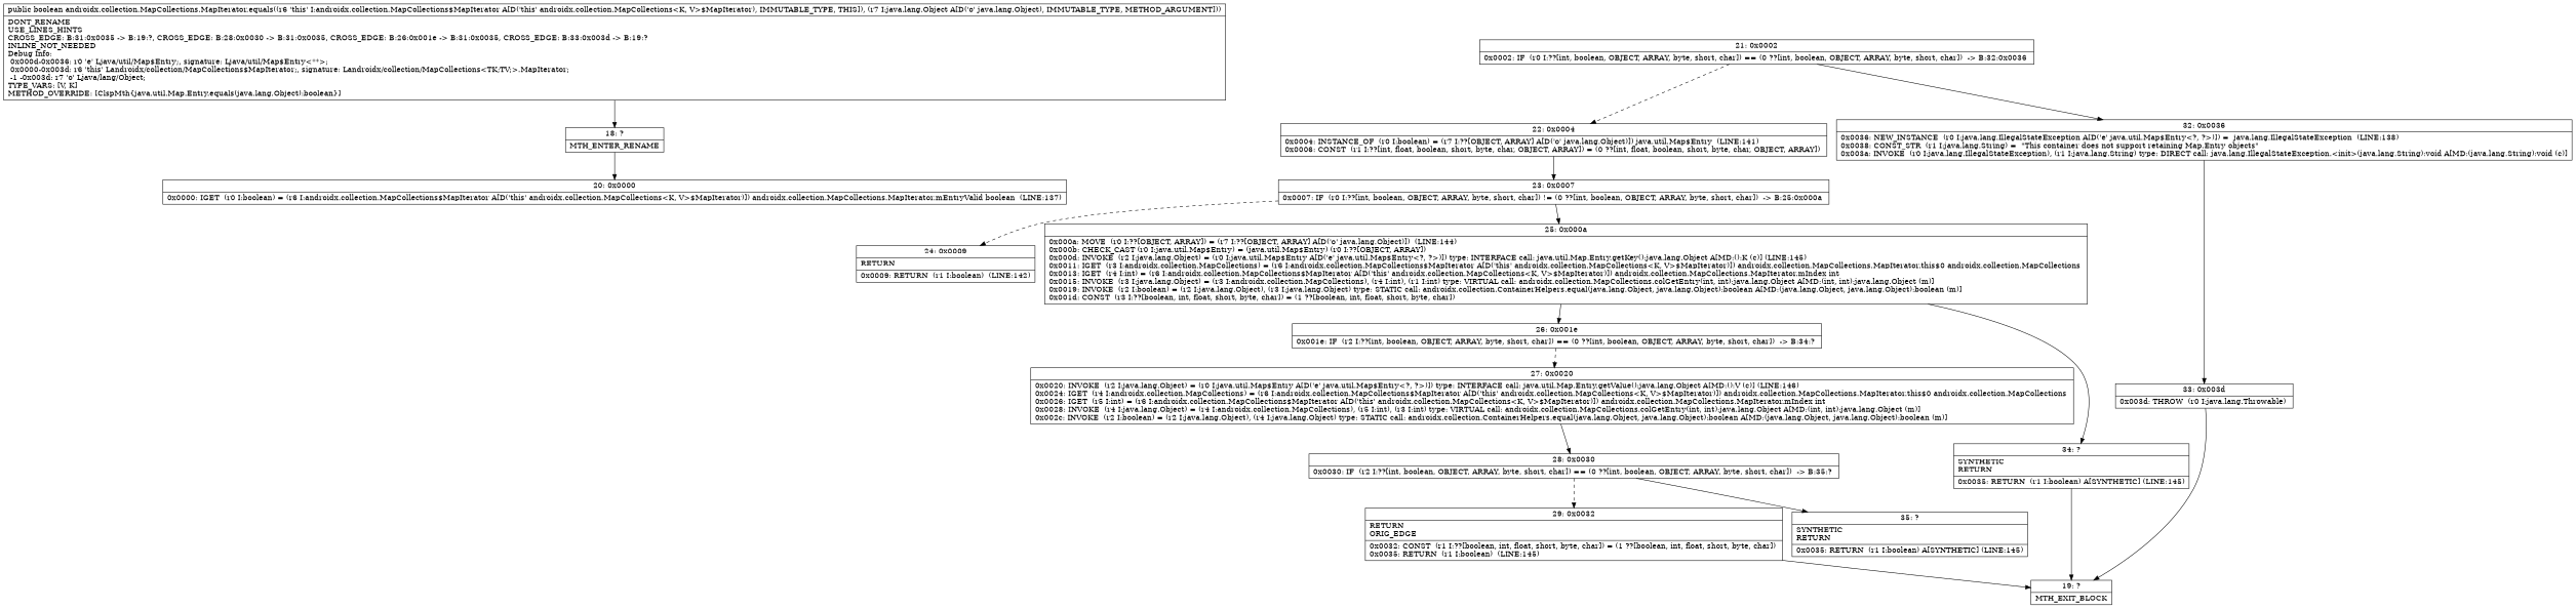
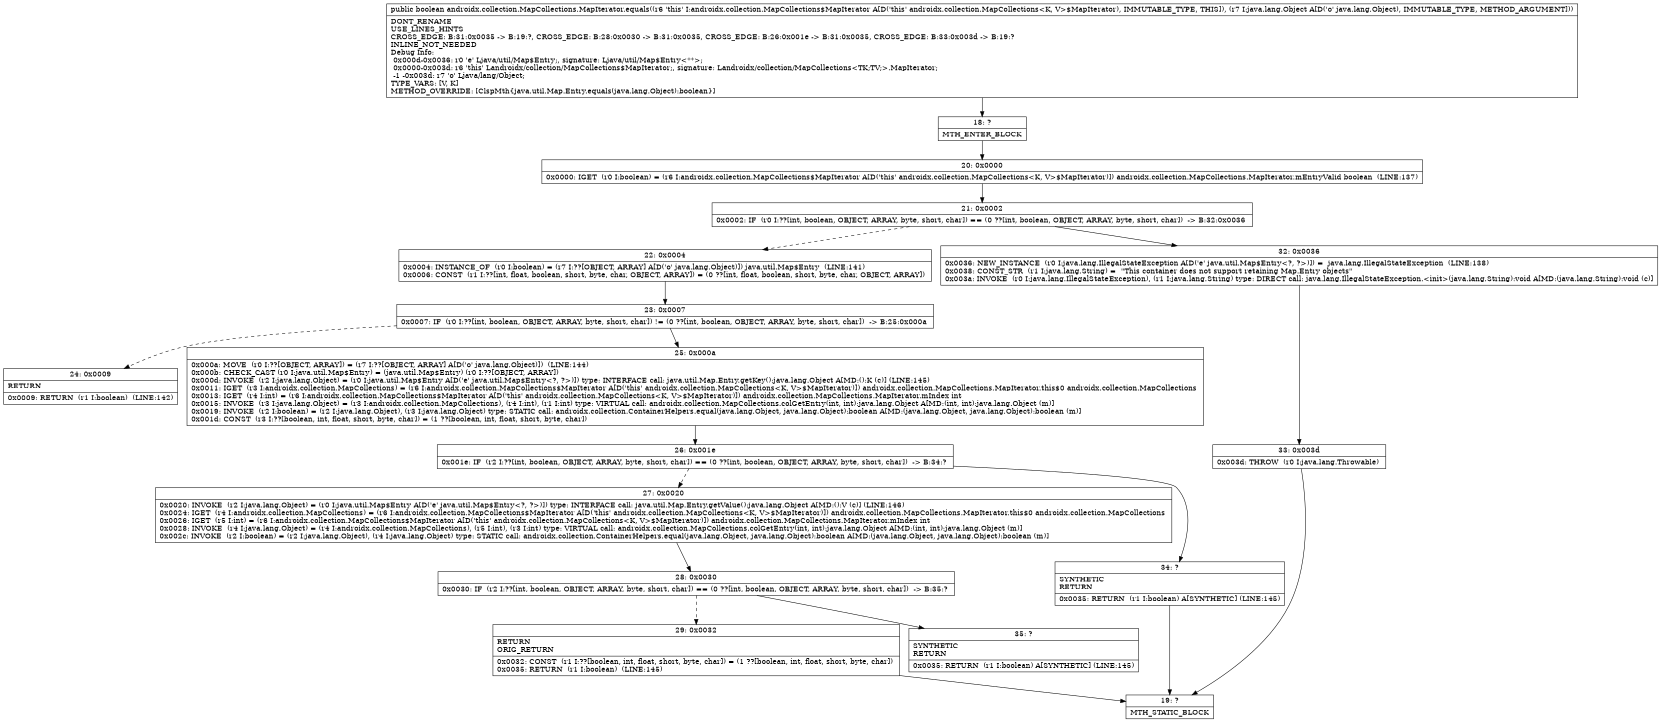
  digraph {
    fontname="DejaVu Serif"
    node [fontname="DejaVu Serif" shape=record]
    edge [fontname="DejaVu Serif"]
-   n1 [label="{18\:\ ?|MTH_ENTER_RENAME\l}"]
+   n1 [label="{18\:\ ?|MTH_ENTER_BLOCK\l}"]
    n2 [label="{20\:\ 0x0000|0x0000: IGET  (r0 I:boolean) = (r6 I:androidx.collection.MapCollections$MapIterator A[D('this' androidx.collection.MapCollections\<K, V\>$MapIterator)]) androidx.collection.MapCollections.MapIterator.mEntryValid boolean  (LINE:137)\l}"]
    n3 [label="{21\:\ 0x0002|0x0002: IF  (r0 I:??[int, boolean, OBJECT, ARRAY, byte, short, char]) == (0 ??[int, boolean, OBJECT, ARRAY, byte, short, char])  \-\> B:32:0x0036 \l}"]
    n4 [label="{22\:\ 0x0004|0x0004: INSTANCE_OF  (r0 I:boolean) = (r7 I:??[OBJECT, ARRAY] A[D('o' java.lang.Object)]) java.util.Map$Entry  (LINE:141)\l0x0006: CONST  (r1 I:??[int, float, boolean, short, byte, char, OBJECT, ARRAY]) = (0 ??[int, float, boolean, short, byte, char, OBJECT, ARRAY]) \l}"]
    n5 [label="{32\:\ 0x0036|0x0036: NEW_INSTANCE  (r0 I:java.lang.IllegalStateException A[D('e' java.util.Map$Entry\<?, ?\>)]) =  java.lang.IllegalStateException  (LINE:138)\l0x0038: CONST_STR  (r1 I:java.lang.String) =  \"This container does not support retaining Map.Entry objects\" \l0x003a: INVOKE  (r0 I:java.lang.IllegalStateException), (r1 I:java.lang.String) type: DIRECT call: java.lang.IllegalStateException.\<init\>(java.lang.String):void A[MD:(java.lang.String):void (c)]\l}"]
    n6 [label="{23\:\ 0x0007|0x0007: IF  (r0 I:??[int, boolean, OBJECT, ARRAY, byte, short, char]) != (0 ??[int, boolean, OBJECT, ARRAY, byte, short, char])  \-\> B:25:0x000a \l}"]
    n7 [label="{33\:\ 0x003d|0x003d: THROW  (r0 I:java.lang.Throwable) \l}"]
    n8 [label="{24\:\ 0x0009|RETURN\l|0x0009: RETURN  (r1 I:boolean)  (LINE:142)\l}"]
    n9 [label="{25\:\ 0x000a|0x000a: MOVE  (r0 I:??[OBJECT, ARRAY]) = (r7 I:??[OBJECT, ARRAY] A[D('o' java.lang.Object)])  (LINE:144)\l0x000b: CHECK_CAST (r0 I:java.util.Map$Entry) = (java.util.Map$Entry) (r0 I:??[OBJECT, ARRAY]) \l0x000d: INVOKE  (r2 I:java.lang.Object) = (r0 I:java.util.Map$Entry A[D('e' java.util.Map$Entry\<?, ?\>)]) type: INTERFACE call: java.util.Map.Entry.getKey():java.lang.Object A[MD:():K (c)] (LINE:145)\l0x0011: IGET  (r3 I:androidx.collection.MapCollections) = (r6 I:androidx.collection.MapCollections$MapIterator A[D('this' androidx.collection.MapCollections\<K, V\>$MapIterator)]) androidx.collection.MapCollections.MapIterator.this$0 androidx.collection.MapCollections \l0x0013: IGET  (r4 I:int) = (r6 I:androidx.collection.MapCollections$MapIterator A[D('this' androidx.collection.MapCollections\<K, V\>$MapIterator)]) androidx.collection.MapCollections.MapIterator.mIndex int \l0x0015: INVOKE  (r3 I:java.lang.Object) = (r3 I:androidx.collection.MapCollections), (r4 I:int), (r1 I:int) type: VIRTUAL call: androidx.collection.MapCollections.colGetEntry(int, int):java.lang.Object A[MD:(int, int):java.lang.Object (m)]\l0x0019: INVOKE  (r2 I:boolean) = (r2 I:java.lang.Object), (r3 I:java.lang.Object) type: STATIC call: androidx.collection.ContainerHelpers.equal(java.lang.Object, java.lang.Object):boolean A[MD:(java.lang.Object, java.lang.Object):boolean (m)]\l0x001d: CONST  (r3 I:??[boolean, int, float, short, byte, char]) = (1 ??[boolean, int, float, short, byte, char]) \l}"]
    n10 [label="{26\:\ 0x001e|0x001e: IF  (r2 I:??[int, boolean, OBJECT, ARRAY, byte, short, char]) == (0 ??[int, boolean, OBJECT, ARRAY, byte, short, char])  \-\> B:34:? \l}"]
-   n11 [label="{19\:\ ?|MTH_EXIT_BLOCK\l}"]
+   n11 [label="{19\:\ ?|MTH_STATIC_BLOCK\l}"]
    n12 [label="{27\:\ 0x0020|0x0020: INVOKE  (r2 I:java.lang.Object) = (r0 I:java.util.Map$Entry A[D('e' java.util.Map$Entry\<?, ?\>)]) type: INTERFACE call: java.util.Map.Entry.getValue():java.lang.Object A[MD:():V (c)] (LINE:146)\l0x0024: IGET  (r4 I:androidx.collection.MapCollections) = (r6 I:androidx.collection.MapCollections$MapIterator A[D('this' androidx.collection.MapCollections\<K, V\>$MapIterator)]) androidx.collection.MapCollections.MapIterator.this$0 androidx.collection.MapCollections \l0x0026: IGET  (r5 I:int) = (r6 I:androidx.collection.MapCollections$MapIterator A[D('this' androidx.collection.MapCollections\<K, V\>$MapIterator)]) androidx.collection.MapCollections.MapIterator.mIndex int \l0x0028: INVOKE  (r4 I:java.lang.Object) = (r4 I:androidx.collection.MapCollections), (r5 I:int), (r3 I:int) type: VIRTUAL call: androidx.collection.MapCollections.colGetEntry(int, int):java.lang.Object A[MD:(int, int):java.lang.Object (m)]\l0x002c: INVOKE  (r2 I:boolean) = (r2 I:java.lang.Object), (r4 I:java.lang.Object) type: STATIC call: androidx.collection.ContainerHelpers.equal(java.lang.Object, java.lang.Object):boolean A[MD:(java.lang.Object, java.lang.Object):boolean (m)]\l}"]
    n13 [label="{34\:\ ?|SYNTHETIC\lRETURN\l|0x0035: RETURN  (r1 I:boolean) A[SYNTHETIC] (LINE:145)\l}"]
    n14 [label="{28\:\ 0x0030|0x0030: IF  (r2 I:??[int, boolean, OBJECT, ARRAY, byte, short, char]) == (0 ??[int, boolean, OBJECT, ARRAY, byte, short, char])  \-\> B:35:? \l}"]
-   n15 [label="{29\:\ 0x0032|RETURN\lORIG_EDGE\l|0x0032: CONST  (r1 I:??[boolean, int, float, short, byte, char]) = (1 ??[boolean, int, float, short, byte, char]) \l0x0035: RETURN  (r1 I:boolean)  (LINE:145)\l}"]
+   n15 [label="{29\:\ 0x0032|RETURN\lORIG_RETURN\l|0x0032: CONST  (r1 I:??[boolean, int, float, short, byte, char]) = (1 ??[boolean, int, float, short, byte, char]) \l0x0035: RETURN  (r1 I:boolean)  (LINE:145)\l}"]
    n16 [label="{35\:\ ?|SYNTHETIC\lRETURN\l|0x0035: RETURN  (r1 I:boolean) A[SYNTHETIC] (LINE:145)\l}"]
    n17 [label="{public boolean androidx.collection.MapCollections.MapIterator.equals((r6 'this' I:androidx.collection.MapCollections$MapIterator A[D('this' androidx.collection.MapCollections\<K, V\>$MapIterator), IMMUTABLE_TYPE, THIS]), (r7 I:java.lang.Object A[D('o' java.lang.Object), IMMUTABLE_TYPE, METHOD_ARGUMENT]))  | DONT_RENAME\lUSE_LINES_HINTS\lCROSS_EDGE: B:31:0x0035 \-\> B:19:?, CROSS_EDGE: B:28:0x0030 \-\> B:31:0x0035, CROSS_EDGE: B:26:0x001e \-\> B:31:0x0035, CROSS_EDGE: B:33:0x003d \-\> B:19:?\lINLINE_NOT_NEEDED\lDebug Info:\l  0x000d\-0x0036: r0 'e' Ljava\/util\/Map$Entry;, signature: Ljava\/util\/Map$Entry\<**\>;\l  0x0000\-0x003d: r6 'this' Landroidx\/collection\/MapCollections$MapIterator;, signature: Landroidx\/collection\/MapCollections\<TK;TV;\>.MapIterator;\l  \-1 \-0x003d: r7 'o' Ljava\/lang\/Object;\lTYPE_VARS: [V, K]\lMETHOD_OVERRIDE: [ClspMth\{java.util.Map.Entry.equals(java.lang.Object):boolean\}]\l}"]
    n1 -> n2
+   n2 -> n3
    n3 -> n4 [style=dashed]
    n3 -> n5
    n4 -> n6
    n5 -> n7
    n6 -> n8 [style=dashed]
    n6 -> n9
    n7 -> n11
    n9 -> n10
    n10 -> n12 [style=dashed]
-   n9 -> n13
+   n10 -> n13
    n12 -> n14
    n13 -> n11
    n14 -> n15 [style=dashed]
    n14 -> n16
    n15 -> n11
    n17 -> n1
  }
